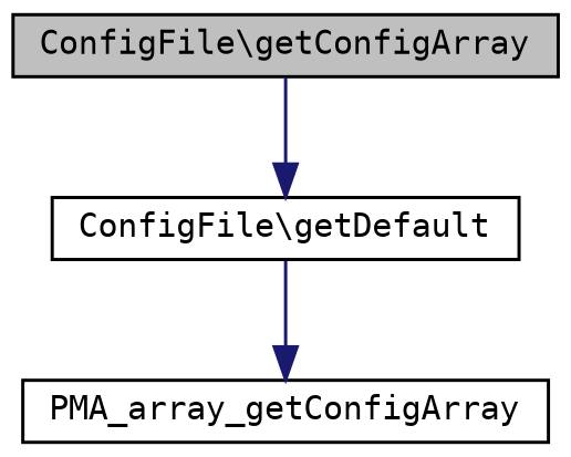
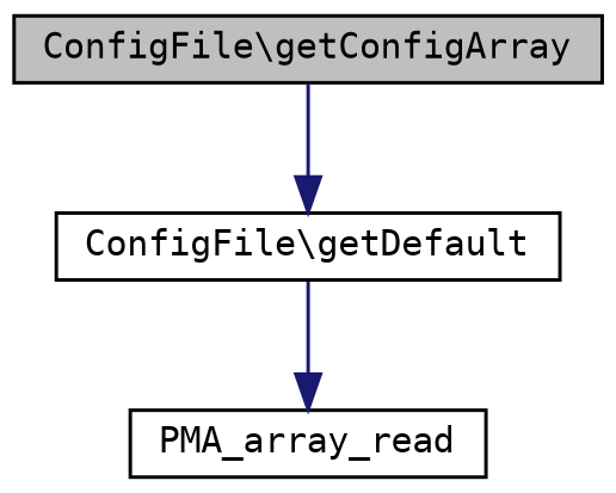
  digraph {
    rankdir=TB
    fontname="DejaVu Sans Mono"
    node [color=black fillcolor=white fontname="DejaVu Sans Mono" fontsize=10 shape=record style=filled]
    edge [color=midnightblue fontname="DejaVu Sans Mono" fontsize=10 labelfontname=Helvetica labelfontsize=10 style=solid]
    n1 [fillcolor=grey75 fontcolor=black height=0.2 label="ConfigFile\\getConfigArray" width=0.4]
    n2 [height=0.2 label="ConfigFile\\getDefault" width=0.4]
-   n3 [height=0.2 label=PMA_array_getConfigArray width=0.4]
+   n3 [height=0.2 label=PMA_array_read width=0.4]
    n1 -> n2
    n2 -> n3
  }
